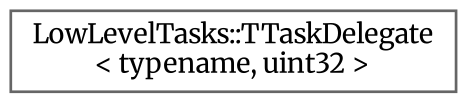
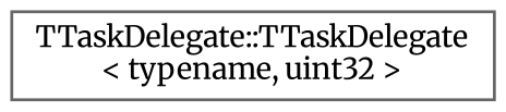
  digraph {
    rankdir=LR
    fontname=Merriweather
-   n1 [color=grey40 fillcolor=white fontname=Merriweather fontsize=10 height=0.2 label="LowLevelTasks::TTaskDelegate\l\< typename, uint32 \>" shape=box style=filled width=0.4]
+   n1 [color=grey40 fillcolor=white fontname=Merriweather fontsize=10 height=0.2 label="TTaskDelegate::TTaskDelegate\l\< typename, uint32 \>" shape=box style=filled width=0.4]
  }
